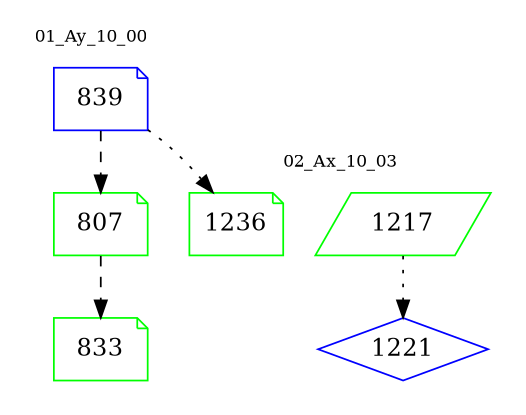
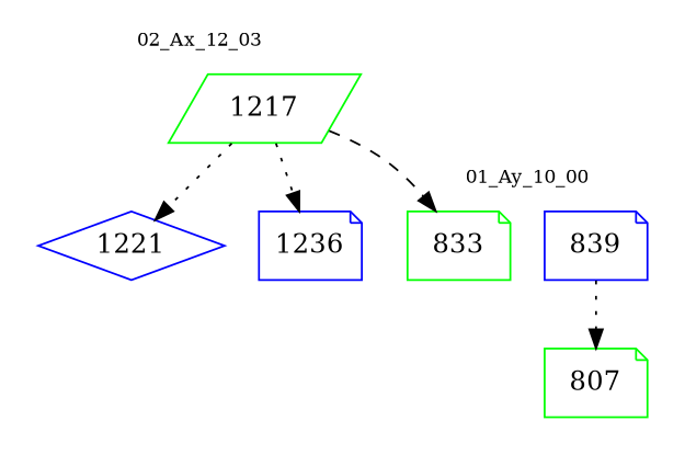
  digraph {
    node [color=green shape=note]
    edge [color=black style=dotted]
    n1 [color=blue label=1221 shape=diamond]
    n2 [label=1217 shape=parallelogram]
-   n3 [label=1236]
+   n3 [color=blue label=1236]
    n4 [color=blue label=839]
    n5 [label=807]
    n6 [label=833]
    subgraph cluster_1 {
      color=white
      fontsize=10
-     label="02_Ax_10_03"
+     label="02_Ax_12_03"
      n1
      n2
      n3
    }
    subgraph cluster_2 {
      color=white
      fontsize=10
      label="01_Ay_10_00"
      n4
      n5
      n6
    }
    n2 -> n1
-   n4 -> n3
-   n4 -> n5 [style=dashed]
-   n5 -> n6 [style=dashed]
+   n2 -> n3
+   n4 -> n5
+   n2 -> n6 [style=dashed]
  }
